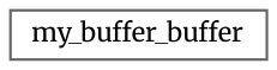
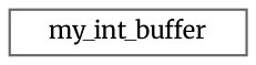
  digraph {
    rankdir=LR
    fontname=Merriweather
-   n1 [color=grey40 fillcolor=white fontname=Merriweather fontsize=10 height=0.2 label=my_buffer_buffer shape=box style=filled width=0.4]
+   n1 [color=grey40 fillcolor=white fontname=Merriweather fontsize=10 height=0.2 label=my_int_buffer shape=box style=filled width=0.4]
  }
